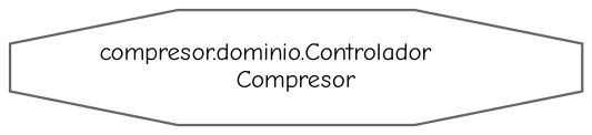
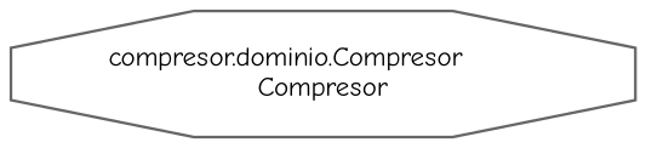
  digraph {
    rankdir=LR
    fontname="Comic Neue"
-   n1 [color=gray40 fillcolor=white fontname="Comic Neue" fontsize=10 height=0.2 label="compresor.dominio.Controlador\lCompresor" shape=octagon style=filled width=0.4]
+   n1 [color=gray40 fillcolor=white fontname="Comic Neue" fontsize=10 height=0.2 label="compresor.dominio.Compresor\lCompresor" shape=octagon style=filled width=0.4]
  }
